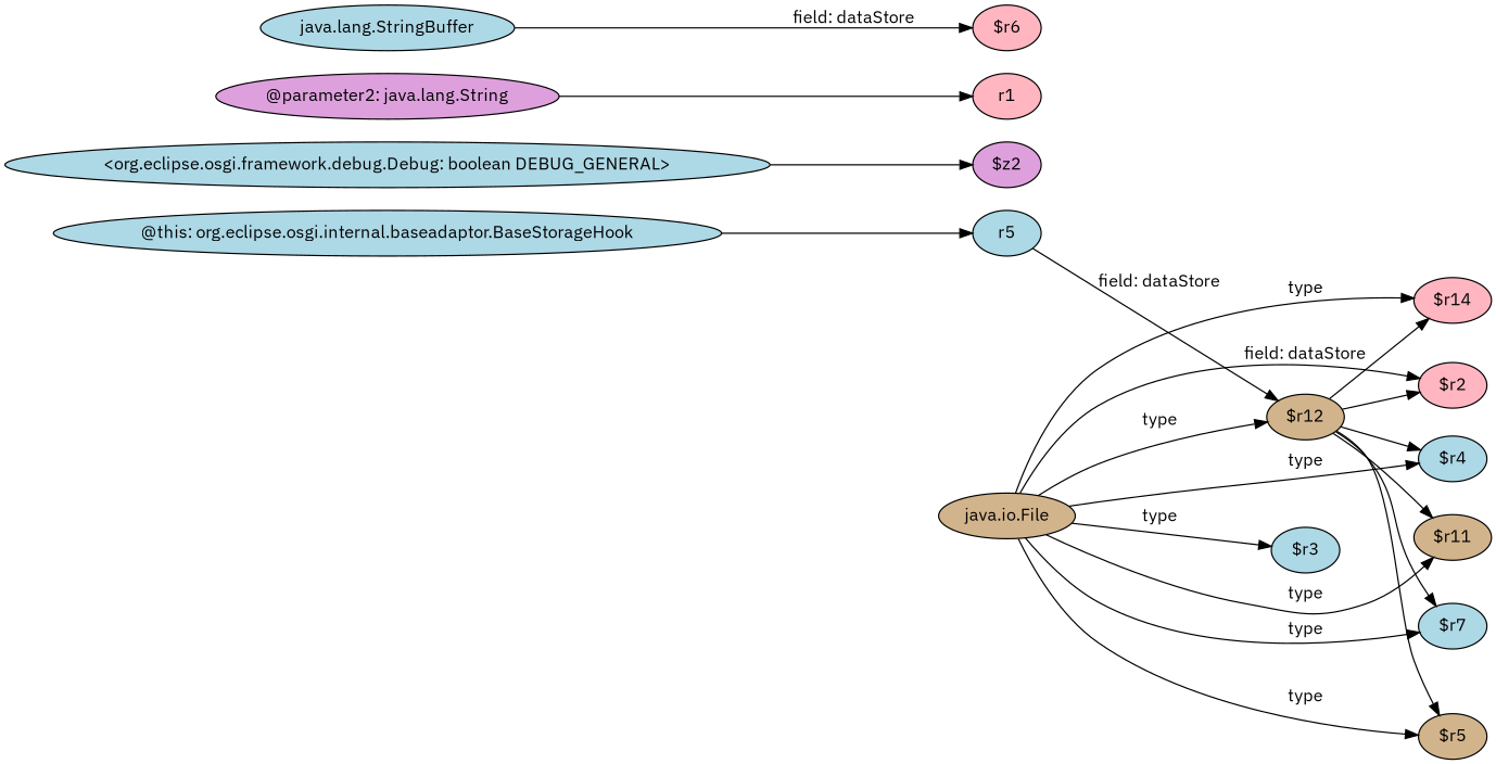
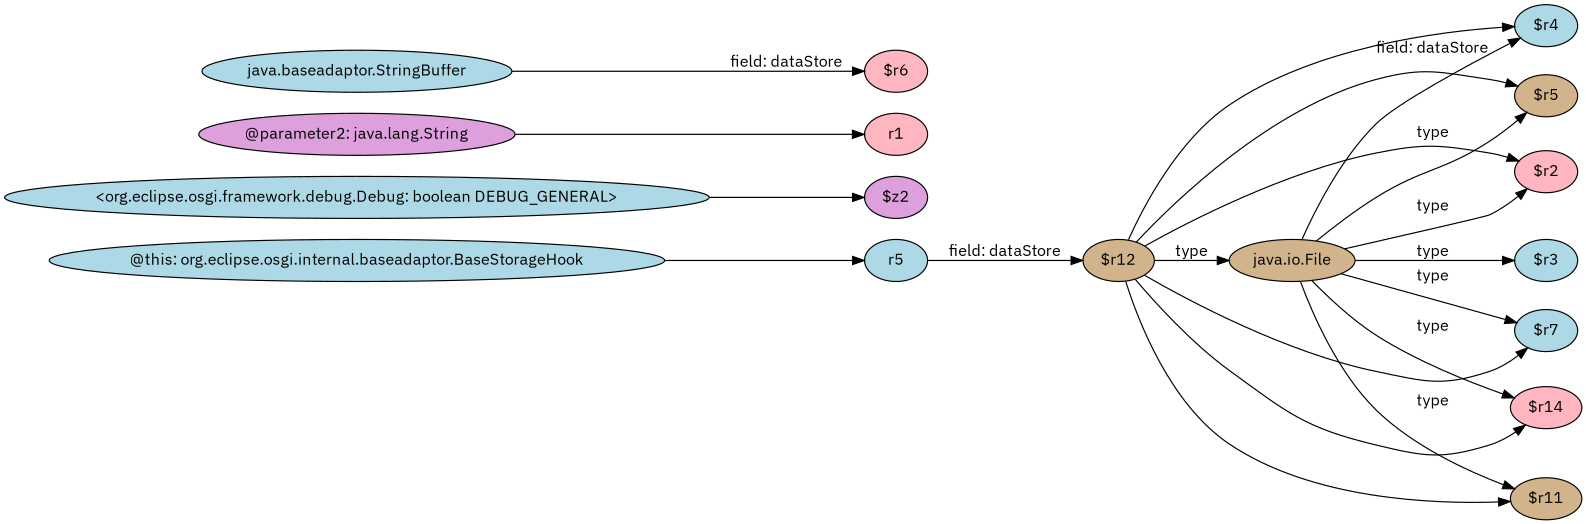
  digraph {
    fontname="IBM Plex Sans"
    rankdir=LR
    node [fillcolor=lightblue fontname="IBM Plex Sans" style=filled]
    edge [fontname="IBM Plex Sans"]
    n1 [fillcolor=tan label="java.io.File"]
    n2 [fillcolor=lightpink label="$r2"]
    n3 [fillcolor=tan label="$r12"]
    n4 [fillcolor=tan label="$r5"]
    n5 [label="$r4"]
    n6 [label="$r7"]
    n7 [fillcolor=lightpink label="$r14"]
    n8 [fillcolor=tan label="$r11"]
    n9 [label="$r3"]
    n10 [label="<org.eclipse.osgi.framework.debug.Debug: boolean DEBUG_GENERAL>"]
    n11 [fillcolor=plum label="$z2"]
    n12 [label="@this: org.eclipse.osgi.internal.baseadaptor.BaseStorageHook"]
    n13 [label=r5]
    n14 [fillcolor=plum label="@parameter2: java.lang.String"]
    n15 [fillcolor=lightpink label=r1]
-   n16 [label="java.lang.StringBuffer"]
+   n16 [label="java.baseadaptor.StringBuffer"]
    n17 [fillcolor=lightpink label="$r6"]
-   n1 -> n2 [label="field: dataStore"]
-   n1 -> n3 [label=type]
+   n1 -> n2 [label=type]
+   n3 -> n1 [label=type]
    n1 -> n4 [label=type]
-   n1 -> n5 [label=type]
+   n1 -> n5 [label="field: dataStore"]
    n1 -> n6 [label=type]
    n1 -> n7 [label=type]
    n1 -> n8 [label=type]
    n1 -> n9 [label=type]
    n3 -> n2
    n3 -> n4
    n3 -> n5
    n3 -> n6
    n3 -> n7
    n3 -> n8
    n10 -> n11
    n12 -> n13
    n13 -> n3 [label="field: dataStore"]
    n14 -> n15
    n16 -> n17 [label="field: dataStore"]
  }
